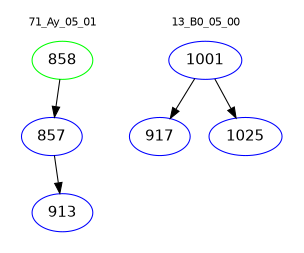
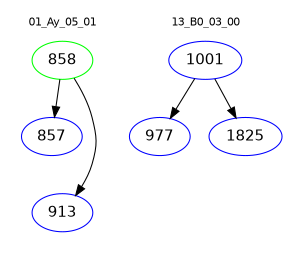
  digraph {
    fontname="DejaVu Sans"
    node [color=blue fontname="DejaVu Sans"]
    edge [color=black fontname="DejaVu Sans"]
    n1 [color=green label=858]
    n2 [label=857]
    n3 [label=913]
    n4 [label=1001]
-   n5 [label=917]
-   n6 [label=1025]
+   n5 [label=977]
+   n6 [label=1825]
    subgraph cluster_1 {
      color=white
      fontsize=10
-     label="71_Ay_05_01"
+     label="01_Ay_05_01"
      n1
      n2
      n3
    }
    subgraph cluster_2 {
      color=white
      fontsize=10
-     label="13_B0_05_00"
+     label="13_B0_03_00"
      n4
      n5
      n6
    }
    n1 -> n2
-   n2 -> n3
+   n1 -> n3
    n4 -> n5
    n4 -> n6
  }
